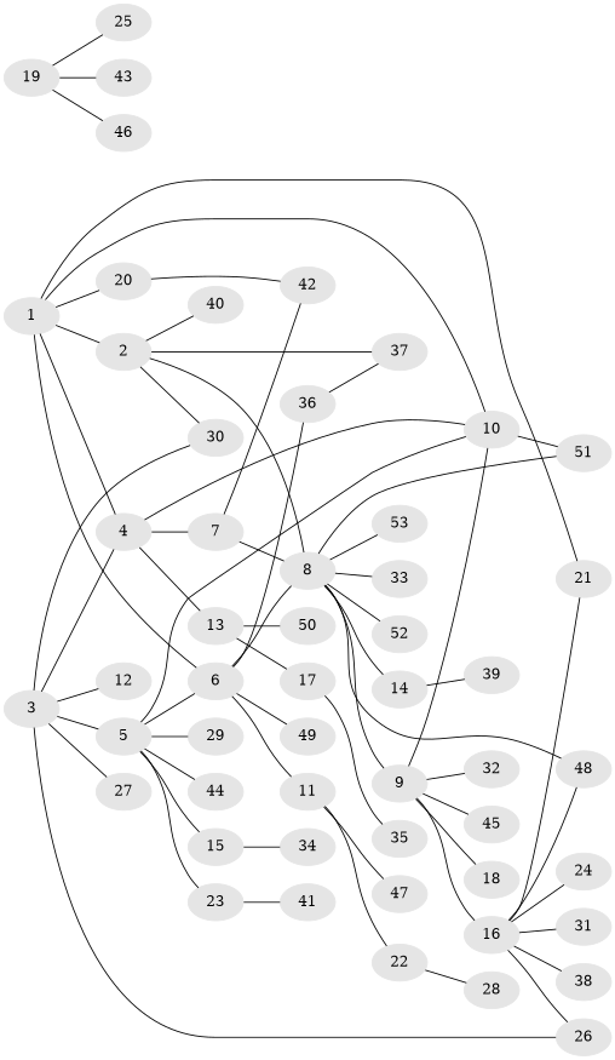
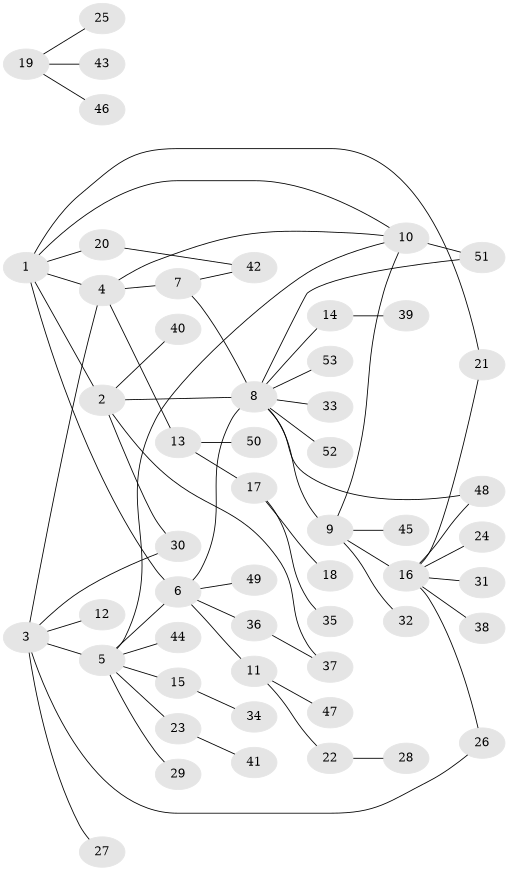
  graph {
    rankdir=LR
    node [color=gray90 style=filled]
    1
    2
    4
    6
    10
    20
    21
    8
    30
    37
    40
    7
    13
    11
    36
    49
    51
    42
    9
    14
    33
    48
    52
    53
    3
    5
    12
    26
    27
    15
    23
    29
    44
    17
    50
    34
    41
    22
    47
    16
    32
    45
    39
    19
    25
    43
    46
    24
    31
    38
    28
    18
    35
    1 -- 2
    1 -- 4
    1 -- 6
    1 -- 10
    1 -- 20
    1 -- 21
    2 -- 8
    2 -- 30
    2 -- 37
    2 -- 40
    4 -- 10
    4 -- 7
    4 -- 13
    6 -- 8
    6 -- 11
    6 -- 36
    6 -- 49
    10 -- 51
    20 -- 42
    8 -- 51
    8 -- 9
    8 -- 14
    8 -- 33
    8 -- 48
    8 -- 52
    8 -- 53
    7 -- 8
    7 -- 42
    13 -- 17
    13 -- 50
    11 -- 22
    11 -- 47
    36 -- 37
    9 -- 10
    9 -- 16
    9 -- 32
    9 -- 45
    14 -- 39
    3 -- 4
    3 -- 30
    3 -- 5
    3 -- 12
    3 -- 26
    3 -- 27
    5 -- 6
    5 -- 10
    5 -- 15
    5 -- 23
    5 -- 29
    5 -- 44
    15 -- 34
    23 -- 41
-   9 -- 18
+   17 -- 18
    17 -- 35
    22 -- 28
    16 -- 21
    16 -- 48
    16 -- 26
    16 -- 24
    16 -- 31
    16 -- 38
    19 -- 25
    19 -- 43
    19 -- 46
  }
